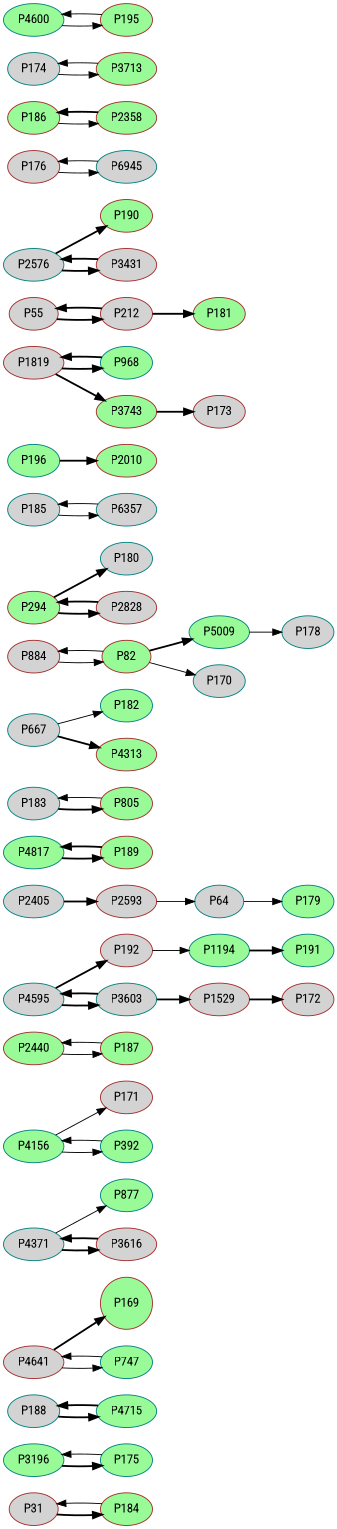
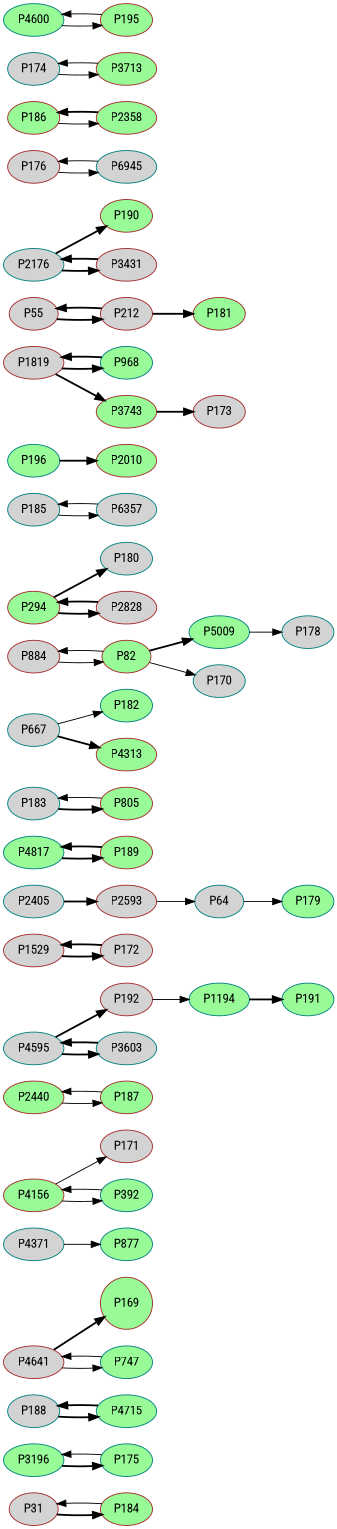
  digraph {
    fontname="Roboto Condensed"
    rankdir=LR
    node [color=brown fillcolor=palegreen fontname="Roboto Condensed" style=filled]
    edge [fontname="Roboto Condensed" style=bold]
    P31 [fillcolor=lightgrey]
    P184
    P3196 [color=teal]
    P175 [color=teal]
    P188 [color=teal fillcolor=lightgrey]
    P4715 [color=teal]
    P169 [shape=circle]
    P4641 [fillcolor=lightgrey]
    P747 [color=teal]
    P4371 [color=teal fillcolor=lightgrey]
    n11 [color=teal label=P877]
-   P3616 [fillcolor=lightgrey]
    P171 [fillcolor=lightgrey]
-   P4156 [color=teal]
+   P4156
    P392 [color=teal]
    P2440
    P187
    P4595 [color=teal fillcolor=lightgrey]
    P192 [fillcolor=lightgrey]
    P3603 [color=teal fillcolor=lightgrey]
    P1194 [color=teal]
    P191 [color=teal]
    P1529 [fillcolor=lightgrey]
    P172 [fillcolor=lightgrey]
    P64 [color=teal fillcolor=lightgrey]
    P179 [color=teal]
    P4817 [color=teal]
    P189
    P183 [color=teal fillcolor=lightgrey]
    P805
    P667 [color=teal fillcolor=lightgrey]
    P182 [color=teal]
    P4313
    P884 [fillcolor=lightgrey]
    P82
    P5009 [color=teal]
    P170 [color=teal fillcolor=lightgrey]
    P178 [color=teal fillcolor=lightgrey]
    P180 [color=teal fillcolor=lightgrey]
    P294
    P2828 [fillcolor=lightgrey]
    P185 [color=teal fillcolor=lightgrey]
    P6357 [color=teal fillcolor=lightgrey]
    P196 [color=teal]
    P2010
    P1819 [fillcolor=lightgrey]
    P968 [color=teal]
    P3743
    P173 [fillcolor=lightgrey]
    P55 [fillcolor=lightgrey]
    P212 [fillcolor=lightgrey]
    P181
-   P2576 [color=teal fillcolor=lightgrey]
+   P2576 [color=teal fillcolor=lightgrey label=P2176]
    P190
    P3431 [fillcolor=lightgrey]
    P2405 [color=teal fillcolor=lightgrey]
    P2593 [fillcolor=lightgrey]
    P176 [fillcolor=lightgrey]
    P6945 [color=teal fillcolor=lightgrey]
    P186
    P2358
    P174 [color=teal fillcolor=lightgrey]
    n63 [label=P3713]
    P4600 [color=teal]
    P195
    P31 -> P184
    P184 -> P31 [style=solid]
    P3196 -> P175
    P175 -> P3196 [style=solid]
    P188 -> P4715
    P4715 -> P188
    P4641 -> P169
    P4641 -> P747 [style=solid]
    P747 -> P4641 [style=solid]
    P4371 -> n11 [style=solid]
-   P4371 -> P3616
-   P3616 -> P4371
    P4156 -> P171 [style=solid]
    P4156 -> P392 [style=solid]
    P392 -> P4156 [style=solid]
    P2440 -> P187 [style=solid]
    P187 -> P2440 [style=solid]
    P4595 -> P192
    P4595 -> P3603
    P192 -> P1194 [style=solid]
    P3603 -> P4595
    P1194 -> P191
    P1529 -> P172
-   P3603 -> P1529
+   P172 -> P1529
    P64 -> P179 [style=solid]
    P4817 -> P189
    P189 -> P4817
    P183 -> P805
    P805 -> P183 [style=solid]
    P667 -> P182 [style=solid]
    P667 -> P4313
    P884 -> P82 [style=solid]
    P82 -> P884 [style=solid]
    P82 -> P5009
    P82 -> P170 [style=solid]
    P5009 -> P178 [style=solid]
    P294 -> P180
    P294 -> P2828
    P2828 -> P294
    P185 -> P6357 [style=solid]
    P6357 -> P185 [style=solid]
    P196 -> P2010
    P1819 -> P968
    P1819 -> P3743
    P968 -> P1819
    P3743 -> P173
    P55 -> P212
    P212 -> P55
    P212 -> P181
    P2576 -> P190
    P2576 -> P3431
    P3431 -> P2576
    P2405 -> P2593
    P2593 -> P64 [style=solid]
    P176 -> P6945 [style=solid]
    P6945 -> P176 [style=solid]
    P186 -> P2358 [style=solid]
    P2358 -> P186
    P174 -> n63 [style=solid]
    n63 -> P174 [style=solid]
    P4600 -> P195 [style=solid]
    P195 -> P4600 [style=solid]
  }
